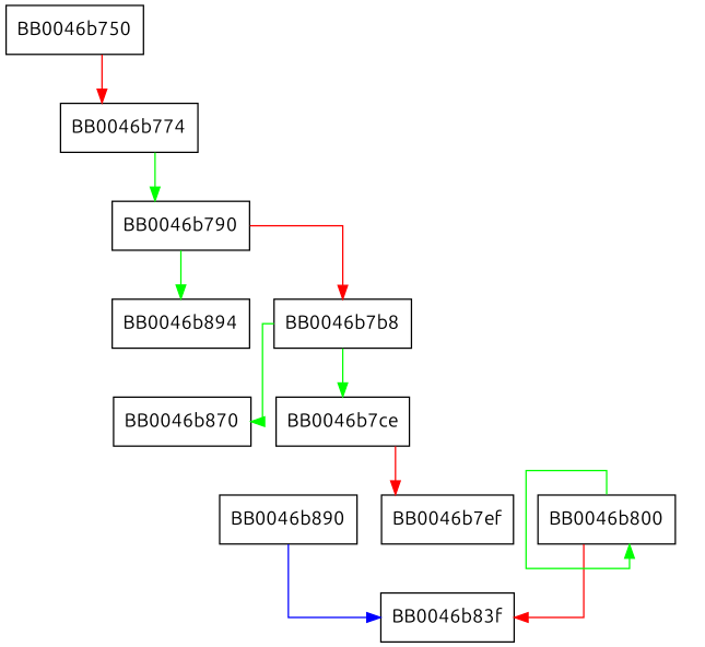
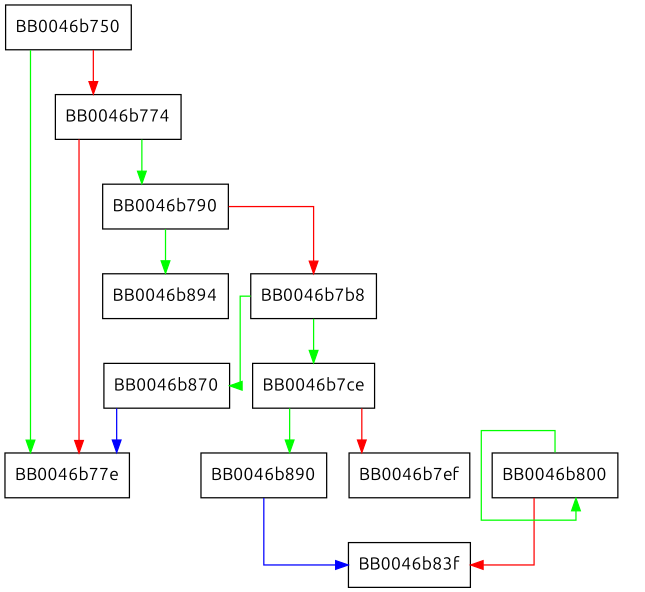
  digraph {
    fontname=Ubuntu
    splines=ortho
    node [fontname=Ubuntu shape=box]
    edge [color=green fontname=Ubuntu]
    BB0046b750
+   BB0046b77e
    BB0046b774
    BB0046b790
    BB0046b894
    BB0046b7b8
    BB0046b870
    BB0046b7ce
    BB0046b890
    BB0046b7ef
    BB0046b83f
    BB0046b800
+   BB0046b750 -> BB0046b77e
    BB0046b750 -> BB0046b774 [color=red]
+   BB0046b774 -> BB0046b77e [color=red]
    BB0046b774 -> BB0046b790
    BB0046b790 -> BB0046b894
    BB0046b790 -> BB0046b7b8 [color=red]
    BB0046b7b8 -> BB0046b870
    BB0046b7b8 -> BB0046b7ce
+   BB0046b870 -> BB0046b77e [color=blue]
+   BB0046b7ce -> BB0046b890
    BB0046b7ce -> BB0046b7ef [color=red]
    BB0046b890 -> BB0046b83f [color=blue]
    BB0046b800 -> BB0046b83f [color=red]
    BB0046b800 -> BB0046b800
  }
